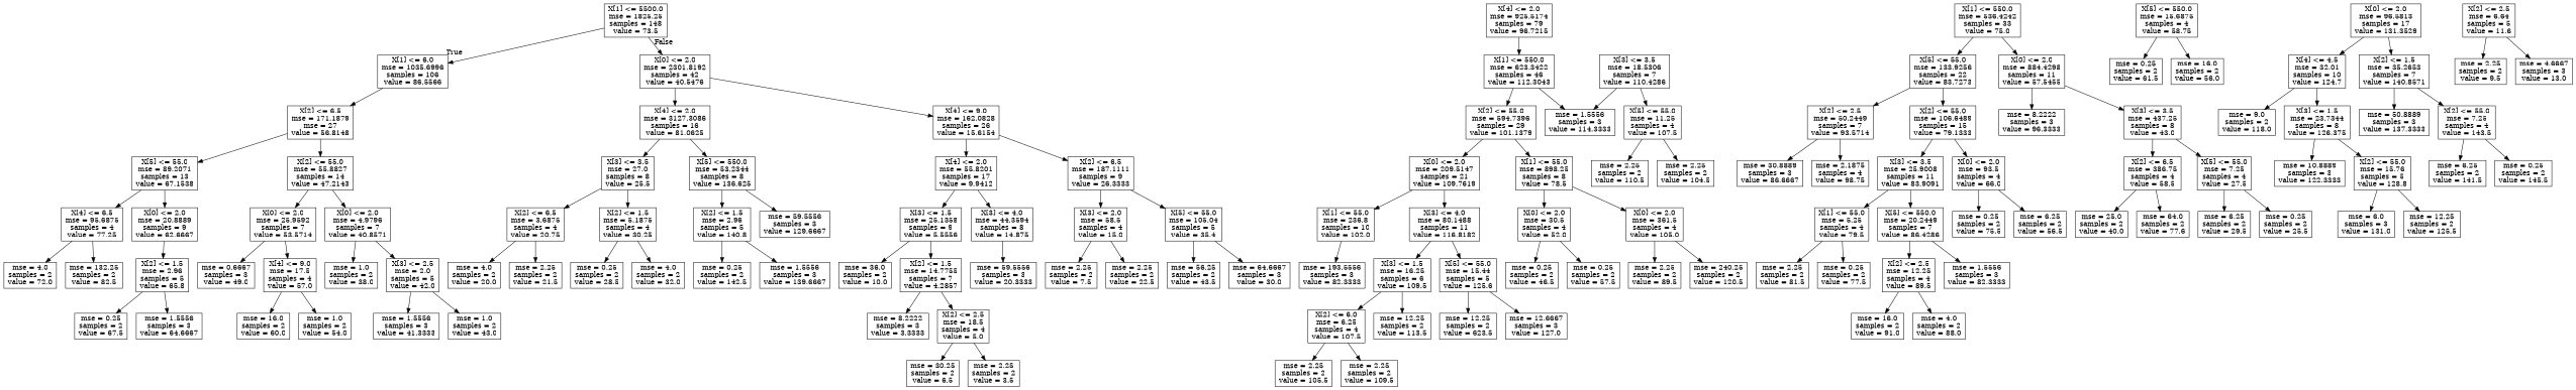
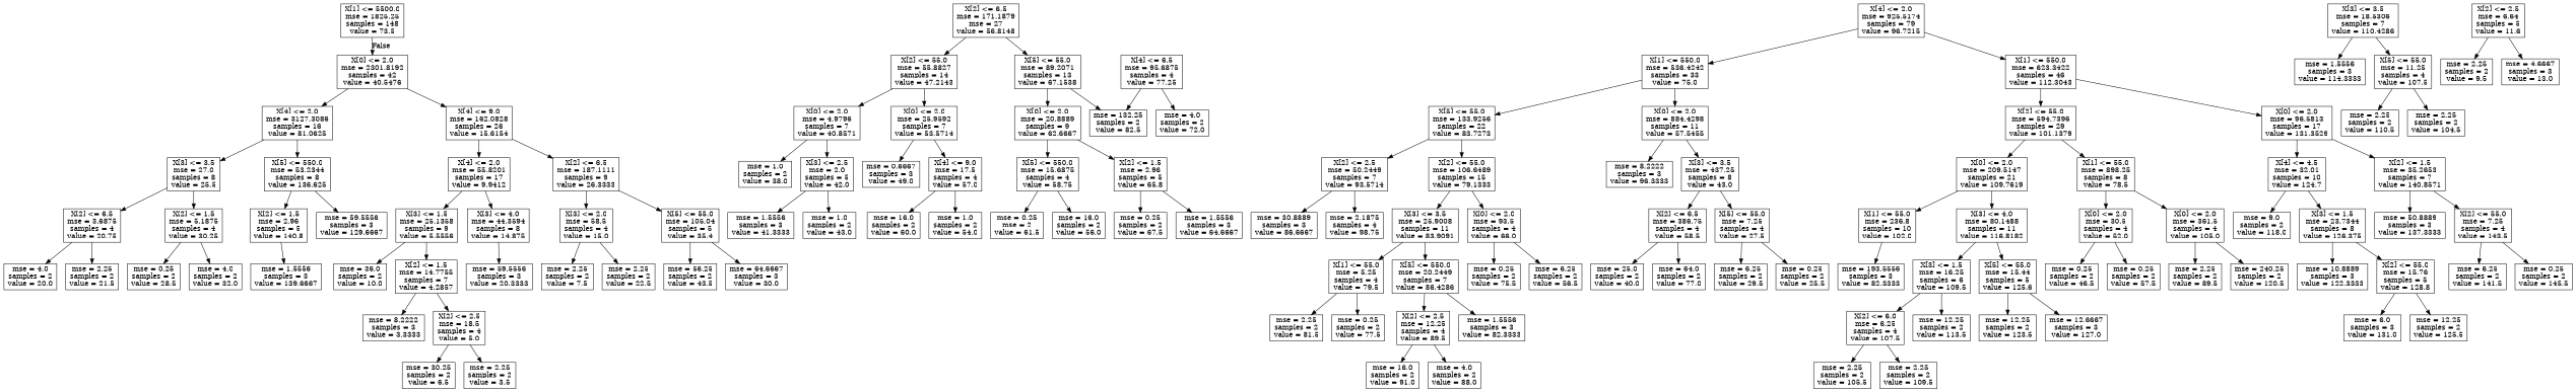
  digraph {
    node [shape=box]
    n1 [label="X[1] <= 5500.0\nmse = 1825.25\nsamples = 148\nvalue = 73.5"]
-   n2 [label="X[1] <= 6.0\nmse = 1035.6996\nsamples = 106\nvalue = 86.5566"]
    n3 [label="X[0] <= 2.0\nmse = 2301.8192\nsamples = 42\nvalue = 40.5476"]
    n4 [label="X[2] <= 6.5\nmse = 171.1879\nmse = 27\nvalue = 56.8148"]
    n5 [label="X[4] <= 2.0\nmse = 3127.3086\nsamples = 16\nvalue = 81.0625"]
    n6 [label="X[4] <= 9.0\nmse = 162.0828\nsamples = 26\nvalue = 15.6154"]
    n7 [label="X[5] <= 55.0\nmse = 89.2071\nsamples = 13\nvalue = 67.1538"]
    n8 [label="X[2] <= 55.0\nmse = 55.8827\nsamples = 14\nvalue = 47.2143"]
    n9 [label="X[4] <= 2.0\nmse = 925.5174\nsamples = 79\nvalue = 96.7215"]
    n10 [label="X[1] <= 550.0\nmse = 536.4242\nsamples = 33\nvalue = 75.0"]
    n11 [label="X[1] <= 550.0\nmse = 623.3422\nsamples = 46\nvalue = 112.3043"]
    n12 [label="X[4] <= 6.5\nmse = 95.6875\nsamples = 4\nvalue = 77.25"]
    n13 [label="X[0] <= 2.0\nmse = 20.8889\nsamples = 9\nvalue = 62.6667"]
    n14 [label="X[0] <= 2.0\nmse = 25.9592\nsamples = 7\nvalue = 53.5714"]
    n15 [label="X[0] <= 2.0\nmse = 4.9796\nsamples = 7\nvalue = 40.8571"]
    n16 [label="mse = 4.0\nsamples = 2\nvalue = 72.0"]
    n17 [label="mse = 132.25\nsamples = 2\nvalue = 82.5"]
    n18 [label="X[5] <= 550.0\nmse = 15.6875\nsamples = 4\nvalue = 58.75"]
    n19 [label="X[2] <= 1.5\nmse = 2.96\nsamples = 5\nvalue = 65.8"]
-   n20 [label="mse = 0.25\nsamples = 2\nvalue = 61.5"]
+   n20 [label="mse = 0.25\nmse = 2\nvalue = 61.5"]
    n21 [label="mse = 16.0\nsamples = 2\nvalue = 56.0"]
    n22 [label="mse = 0.25\nsamples = 2\nvalue = 67.5"]
    n23 [label="mse = 1.5556\nsamples = 3\nvalue = 64.6667"]
    n24 [label="mse = 0.6667\nsamples = 3\nvalue = 49.0"]
    n25 [label="X[4] <= 9.0\nmse = 17.5\nsamples = 4\nvalue = 57.0"]
    n26 [label="mse = 1.0\nsamples = 2\nvalue = 38.0"]
    n27 [label="X[3] <= 2.5\nmse = 2.0\nsamples = 5\nvalue = 42.0"]
    n28 [label="mse = 16.0\nsamples = 2\nvalue = 60.0"]
    n29 [label="mse = 1.0\nsamples = 2\nvalue = 54.0"]
    n30 [label="mse = 1.5556\nsamples = 3\nvalue = 41.3333"]
    n31 [label="mse = 1.0\nsamples = 2\nvalue = 43.0"]
    n32 [label="X[5] <= 55.0\nmse = 133.9256\nsamples = 22\nvalue = 83.7273"]
    n33 [label="X[0] <= 2.0\nmse = 884.4298\nsamples = 11\nvalue = 57.5455"]
    n34 [label="X[2] <= 55.0\nmse = 594.7396\nsamples = 29\nvalue = 101.1379"]
    n35 [label="X[0] <= 2.0\nmse = 96.5813\nsamples = 17\nvalue = 131.3529"]
    n36 [label="X[2] <= 2.5\nmse = 50.2449\nsamples = 7\nvalue = 93.5714"]
    n37 [label="X[2] <= 55.0\nmse = 106.6489\nsamples = 15\nvalue = 79.1333"]
    n38 [label="mse = 8.2222\nsamples = 3\nvalue = 96.3333"]
    n39 [label="X[3] <= 3.5\nmse = 437.25\nsamples = 8\nvalue = 43.0"]
    n40 [label="mse = 30.8889\nsamples = 3\nvalue = 86.6667"]
    n41 [label="mse = 2.1875\nsamples = 4\nvalue = 98.75"]
    n42 [label="X[3] <= 3.5\nmse = 25.9008\nsamples = 11\nvalue = 83.9091"]
    n43 [label="X[0] <= 2.0\nmse = 93.5\nsamples = 4\nvalue = 66.0"]
    n44 [label="X[1] <= 55.0\nmse = 5.25\nsamples = 4\nvalue = 79.5"]
    n45 [label="X[5] <= 550.0\nmse = 20.2449\nsamples = 7\nvalue = 86.4286"]
    n46 [label="mse = 0.25\nsamples = 2\nvalue = 75.5"]
    n47 [label="mse = 6.25\nsamples = 2\nvalue = 56.5"]
    n48 [label="mse = 2.25\nsamples = 2\nvalue = 81.5"]
    n49 [label="mse = 0.25\nsamples = 2\nvalue = 77.5"]
    n50 [label="X[2] <= 2.5\nmse = 12.25\nsamples = 4\nvalue = 89.5"]
    n51 [label="mse = 1.5556\nsamples = 3\nvalue = 82.3333"]
    n52 [label="mse = 16.0\nsamples = 2\nvalue = 91.0"]
    n53 [label="mse = 4.0\nsamples = 2\nvalue = 88.0"]
    n54 [label="X[2] <= 6.5\nmse = 386.75\nsamples = 4\nvalue = 58.5"]
    n55 [label="X[5] <= 55.0\nmse = 7.25\nsamples = 4\nvalue = 27.5"]
    n56 [label="mse = 25.0\nsamples = 2\nvalue = 40.0"]
-   n57 [label="mse = 64.0\nsamples = 2\nvalue = 77.6"]
+   n57 [label="mse = 64.0\nsamples = 2\nvalue = 77.0"]
    n58 [label="mse = 6.25\nsamples = 2\nvalue = 29.5"]
    n59 [label="mse = 0.25\nsamples = 2\nvalue = 25.5"]
    n60 [label="X[0] <= 2.0\nmse = 209.5147\nsamples = 21\nvalue = 109.7619"]
    n61 [label="X[1] <= 55.0\nmse = 898.25\nsamples = 8\nvalue = 78.5"]
    n62 [label="X[4] <= 4.5\nmse = 32.01\nsamples = 10\nvalue = 124.7"]
    n63 [label="X[2] <= 1.5\nmse = 35.2653\nsamples = 7\nvalue = 140.8571"]
    n64 [label="X[1] <= 55.0\nmse = 236.8\nsamples = 10\nvalue = 102.0"]
    n65 [label="X[3] <= 4.0\nmse = 80.1488\nsamples = 11\nvalue = 116.8182"]
    n66 [label="X[0] <= 2.0\nmse = 30.5\nsamples = 4\nvalue = 52.0"]
    n67 [label="X[0] <= 2.0\nmse = 361.5\nsamples = 4\nvalue = 105.0"]
    n68 [label="mse = 193.5556\nsamples = 3\nvalue = 82.3333"]
    n69 [label="X[3] <= 1.5\nmse = 16.25\nsamples = 6\nvalue = 109.5"]
    n70 [label="X[5] <= 55.0\nmse = 15.44\nsamples = 5\nvalue = 125.6"]
    n71 [label="X[3] <= 3.5\nmse = 18.5306\nsamples = 7\nvalue = 110.4286"]
    n72 [label="mse = 1.5556\nsamples = 3\nvalue = 114.3333"]
    n73 [label="X[5] <= 55.0\nmse = 11.25\nsamples = 4\nvalue = 107.5"]
    n74 [label="mse = 2.25\nsamples = 2\nvalue = 110.5"]
    n75 [label="mse = 2.25\nsamples = 2\nvalue = 104.5"]
    n76 [label="X[2] <= 6.0\nmse = 6.25\nsamples = 4\nvalue = 107.5"]
    n77 [label="mse = 12.25\nsamples = 2\nvalue = 113.5"]
-   n78 [label="mse = 12.25\nsamples = 2\nvalue = 623.5"]
+   n78 [label="mse = 12.25\nsamples = 2\nvalue = 123.5"]
    n79 [label="mse = 12.6667\nsamples = 3\nvalue = 127.0"]
    n80 [label="mse = 2.25\nsamples = 2\nvalue = 105.5"]
    n81 [label="mse = 2.25\nsamples = 2\nvalue = 109.5"]
    n82 [label="mse = 0.25\nsamples = 2\nvalue = 46.5"]
    n83 [label="mse = 0.25\nsamples = 2\nvalue = 57.5"]
    n84 [label="mse = 2.25\nsamples = 2\nvalue = 89.5"]
    n85 [label="mse = 240.25\nsamples = 2\nvalue = 120.5"]
    n86 [label="mse = 9.0\nsamples = 2\nvalue = 118.0"]
    n87 [label="X[3] <= 1.5\nmse = 23.7344\nsamples = 8\nvalue = 126.375"]
    n88 [label="mse = 50.8889\nsamples = 3\nvalue = 137.3333"]
    n89 [label="X[2] <= 55.0\nmse = 7.25\nsamples = 4\nvalue = 143.5"]
    n90 [label="mse = 10.8889\nsamples = 3\nvalue = 122.3333"]
    n91 [label="X[2] <= 55.0\nmse = 15.76\nsamples = 5\nvalue = 128.8"]
    n92 [label="mse = 6.0\nsamples = 3\nvalue = 131.0"]
    n93 [label="mse = 12.25\nsamples = 2\nvalue = 125.5"]
    n94 [label="mse = 6.25\nsamples = 2\nvalue = 141.5"]
    n95 [label="mse = 0.25\nsamples = 2\nvalue = 145.5"]
    n96 [label="X[3] <= 3.5\nmse = 27.0\nsamples = 8\nvalue = 25.5"]
    n97 [label="X[5] <= 550.0\nmse = 53.2344\nsamples = 8\nvalue = 136.625"]
    n98 [label="X[4] <= 2.0\nmse = 55.8201\nsamples = 17\nvalue = 9.9412"]
    n99 [label="X[2] <= 6.5\nmse = 187.1111\nsamples = 9\nvalue = 26.3333"]
    n100 [label="X[2] <= 6.5\nmse = 3.6875\nsamples = 4\nvalue = 20.75"]
    n101 [label="X[2] <= 1.5\nmse = 5.1875\nsamples = 4\nvalue = 30.25"]
    n102 [label="X[2] <= 1.5\nmse = 2.96\nsamples = 5\nvalue = 140.8"]
    n103 [label="mse = 59.5556\nsamples = 3\nvalue = 129.6667"]
    n104 [label="mse = 4.0\nsamples = 2\nvalue = 20.0"]
    n105 [label="mse = 2.25\nsamples = 2\nvalue = 21.5"]
    n106 [label="mse = 0.25\nsamples = 2\nvalue = 28.5"]
    n107 [label="mse = 4.0\nsamples = 2\nvalue = 32.0"]
-   n108 [label="mse = 0.25\nsamples = 2\nvalue = 142.5"]
    n109 [label="mse = 1.5556\nsamples = 3\nvalue = 139.6667"]
    n110 [label="X[3] <= 1.5\nmse = 25.1358\nsamples = 9\nvalue = 5.5556"]
    n111 [label="X[3] <= 4.0\nmse = 44.3594\nsamples = 8\nvalue = 14.875"]
    n112 [label="X[3] <= 2.0\nmse = 58.5\nsamples = 4\nvalue = 15.0"]
    n113 [label="X[5] <= 55.0\nmse = 105.04\nsamples = 5\nvalue = 35.4"]
    n114 [label="mse = 36.0\nsamples = 2\nvalue = 10.0"]
    n115 [label="X[2] <= 1.5\nmse = 14.7755\nsamples = 7\nvalue = 4.2857"]
    n116 [label="mse = 59.5556\nsamples = 3\nvalue = 20.3333"]
    n117 [label="mse = 8.2222\nsamples = 3\nvalue = 3.3333"]
    n118 [label="X[2] <= 2.5\nmse = 18.5\nsamples = 4\nvalue = 5.0"]
    n119 [label="mse = 30.25\nsamples = 2\nvalue = 6.5"]
    n120 [label="mse = 2.25\nsamples = 2\nvalue = 3.5"]
    n121 [label="X[2] <= 2.5\nmse = 6.64\nsamples = 5\nvalue = 11.6"]
    n122 [label="mse = 2.25\nsamples = 2\nvalue = 9.5"]
    n123 [label="mse = 4.6667\nsamples = 3\nvalue = 13.0"]
    n124 [label="mse = 2.25\nsamples = 2\nvalue = 7.5"]
    n125 [label="mse = 2.25\nsamples = 2\nvalue = 22.5"]
    n126 [label="mse = 56.25\nsamples = 2\nvalue = 43.5"]
    n127 [label="mse = 64.6667\nsamples = 3\nvalue = 30.0"]
-   n1 -> n2 [headlabel=True labelangle=45 labeldistance=2.5]
    n1 -> n3 [headlabel=False labelangle=-45 labeldistance=2.5]
-   n2 -> n4
    n3 -> n5
    n3 -> n6
    n4 -> n7
    n4 -> n8
    n5 -> n96
    n5 -> n97
    n6 -> n98
    n6 -> n99
-   n7 -> n12
+   n7 -> n17
    n7 -> n13
    n8 -> n14
    n8 -> n15
+   n9 -> n10
    n9 -> n11
    n10 -> n32
    n10 -> n33
    n11 -> n34
-   n11 -> n72
+   n11 -> n35
    n12 -> n16
    n12 -> n17
+   n13 -> n18
    n13 -> n19
    n14 -> n24
    n14 -> n25
    n15 -> n26
    n15 -> n27
    n18 -> n20
    n18 -> n21
    n19 -> n22
    n19 -> n23
    n25 -> n28
    n25 -> n29
    n27 -> n30
    n27 -> n31
    n32 -> n36
    n32 -> n37
    n33 -> n38
    n33 -> n39
    n34 -> n60
    n34 -> n61
    n35 -> n62
    n35 -> n63
    n36 -> n40
    n36 -> n41
    n37 -> n42
    n37 -> n43
    n39 -> n54
    n39 -> n55
    n42 -> n44
    n42 -> n45
    n43 -> n46
    n43 -> n47
    n44 -> n48
    n44 -> n49
    n45 -> n50
    n45 -> n51
    n50 -> n52
    n50 -> n53
    n54 -> n56
    n54 -> n57
    n55 -> n58
    n55 -> n59
    n60 -> n64
    n60 -> n65
    n61 -> n66
    n61 -> n67
    n62 -> n86
    n62 -> n87
    n63 -> n88
    n63 -> n89
    n64 -> n68
    n65 -> n69
    n65 -> n70
    n66 -> n82
    n66 -> n83
    n67 -> n84
    n67 -> n85
    n69 -> n76
    n69 -> n77
    n70 -> n78
    n70 -> n79
    n71 -> n72
    n71 -> n73
    n73 -> n74
    n73 -> n75
    n76 -> n80
    n76 -> n81
    n87 -> n90
    n87 -> n91
    n89 -> n94
    n89 -> n95
    n91 -> n92
    n91 -> n93
    n96 -> n100
    n96 -> n101
    n97 -> n102
    n97 -> n103
    n98 -> n110
    n98 -> n111
    n99 -> n112
    n99 -> n113
    n100 -> n104
    n100 -> n105
    n101 -> n106
    n101 -> n107
-   n102 -> n108
    n102 -> n109
    n110 -> n114
    n110 -> n115
    n111 -> n116
    n112 -> n124
    n112 -> n125
    n113 -> n126
    n113 -> n127
    n115 -> n117
    n115 -> n118
    n118 -> n119
    n118 -> n120
    n121 -> n122
    n121 -> n123
  }
